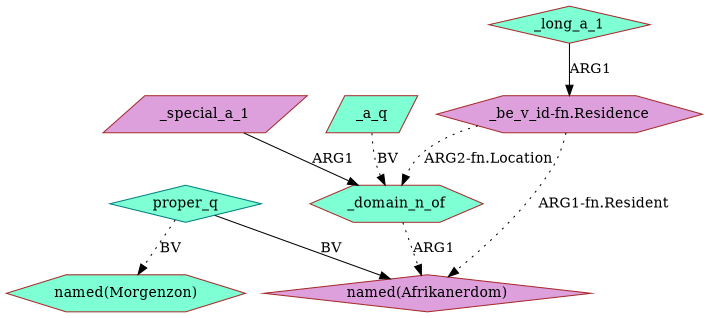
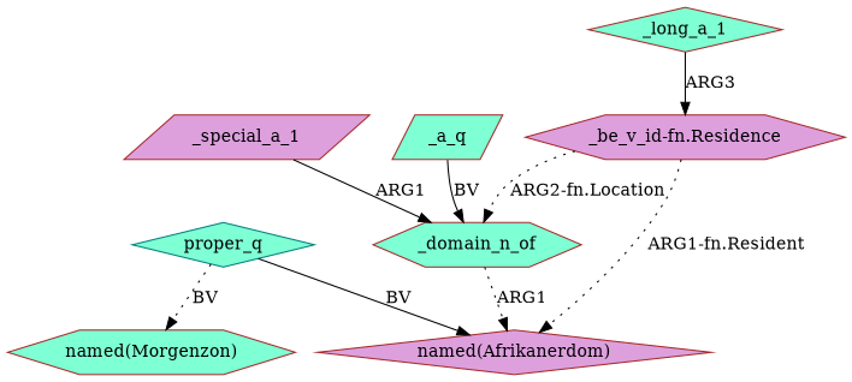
  digraph {
    node [color=brown fillcolor=aquamarine shape=hexagon style=filled]
    edge [style=dotted]
    "_be_v_id-fn.Residence" [fillcolor=plum]
    _domain_n_of
    "named(Afrikanerdom)" [fillcolor=plum shape=diamond]
    proper_q [color=teal shape=diamond]
    "named(Morgenzon)"
    _special_a_1 [fillcolor=plum shape=parallelogram]
    _a_q [shape=parallelogram]
    _long_a_1 [shape=diamond]
    "_be_v_id-fn.Residence" -> _domain_n_of [label="ARG2-fn.Location"]
    "_be_v_id-fn.Residence" -> "named(Afrikanerdom)" [label="ARG1-fn.Resident"]
    _domain_n_of -> "named(Afrikanerdom)" [label=ARG1]
    proper_q -> "named(Afrikanerdom)" [label=BV style=solid]
    proper_q -> "named(Morgenzon)" [label=BV]
    _special_a_1 -> _domain_n_of [label=ARG1 style=solid]
-   _a_q -> _domain_n_of [label=BV]
-   _long_a_1 -> "_be_v_id-fn.Residence" [label=ARG1 style=solid]
+   _a_q -> _domain_n_of [label=BV style=solid]
+   _long_a_1 -> "_be_v_id-fn.Residence" [label=ARG3 style=solid]
  }
